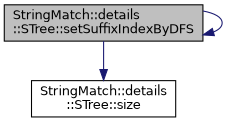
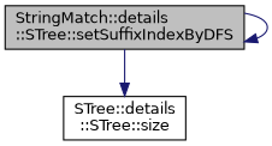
  digraph {
    rankdir=TB
    node [color=black fontname=Helvetica fontsize=12 shape=record style=filled]
    edge [color=midnightblue fontname=Helvetica fontsize=12 labelfontname=Helvetica labelfontsize=12 style=solid]
    n1 [fillcolor=grey75 fontcolor=black height=0.2 label="StringMatch::details\l::STree::setSuffixIndexByDFS" width=0.4]
-   n2 [fillcolor=white height=0.2 label="StringMatch::details\l::STree::size" width=0.4]
+   n2 [fillcolor=white height=0.2 label="STree::details\l::STree::size" width=0.4]
    n1 -> n1
    n1 -> n2
  }
